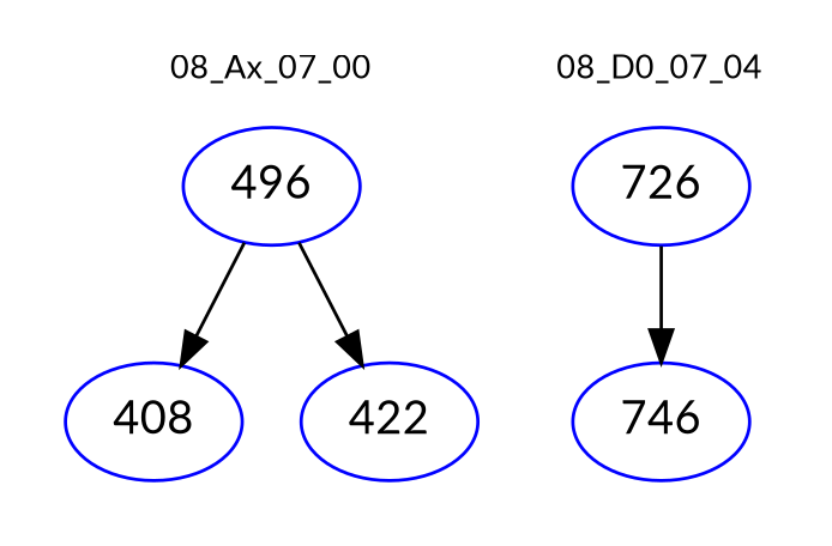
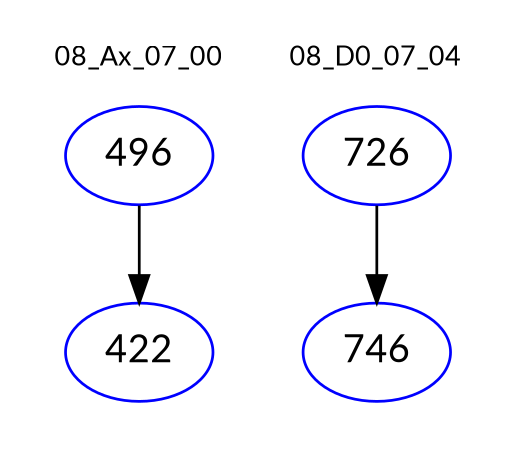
  digraph {
    fontname=Lato
    node [color=blue fontname=Lato]
    edge [color=black fontname=Lato]
    n1 [label=496]
-   n2 [label=408]
    n3 [label=422]
    n4 [label=726]
    n5 [label=746]
    subgraph cluster_1 {
      color=white
      fontsize=10
      label="08_Ax_07_00"
      n1
-     n2
      n3
    }
    subgraph cluster_2 {
      color=white
      fontsize=10
      label="08_D0_07_04"
      n4
      n5
    }
-   n1 -> n2
    n1 -> n3
    n4 -> n5
  }
